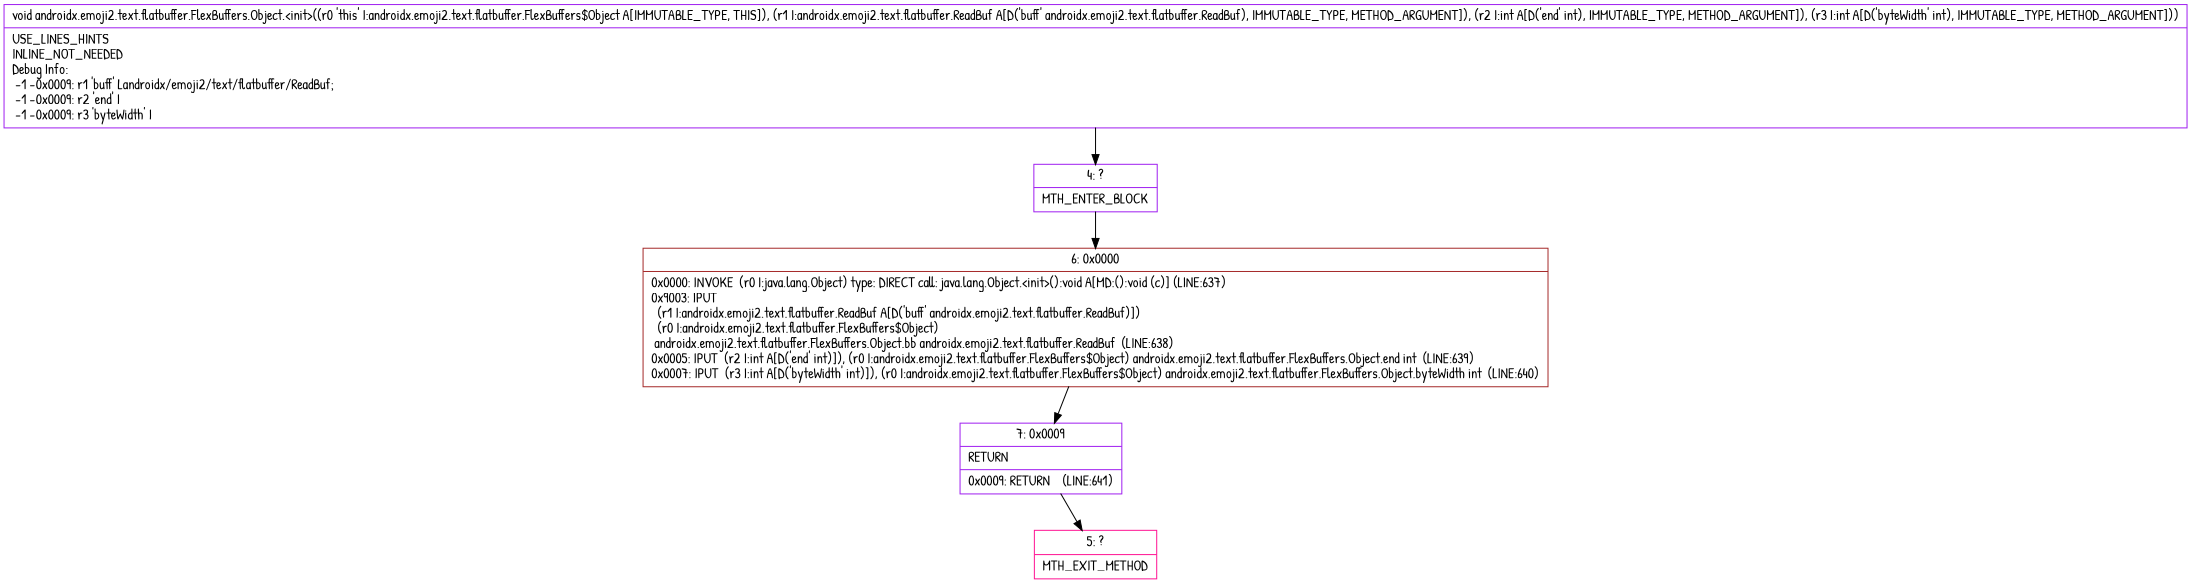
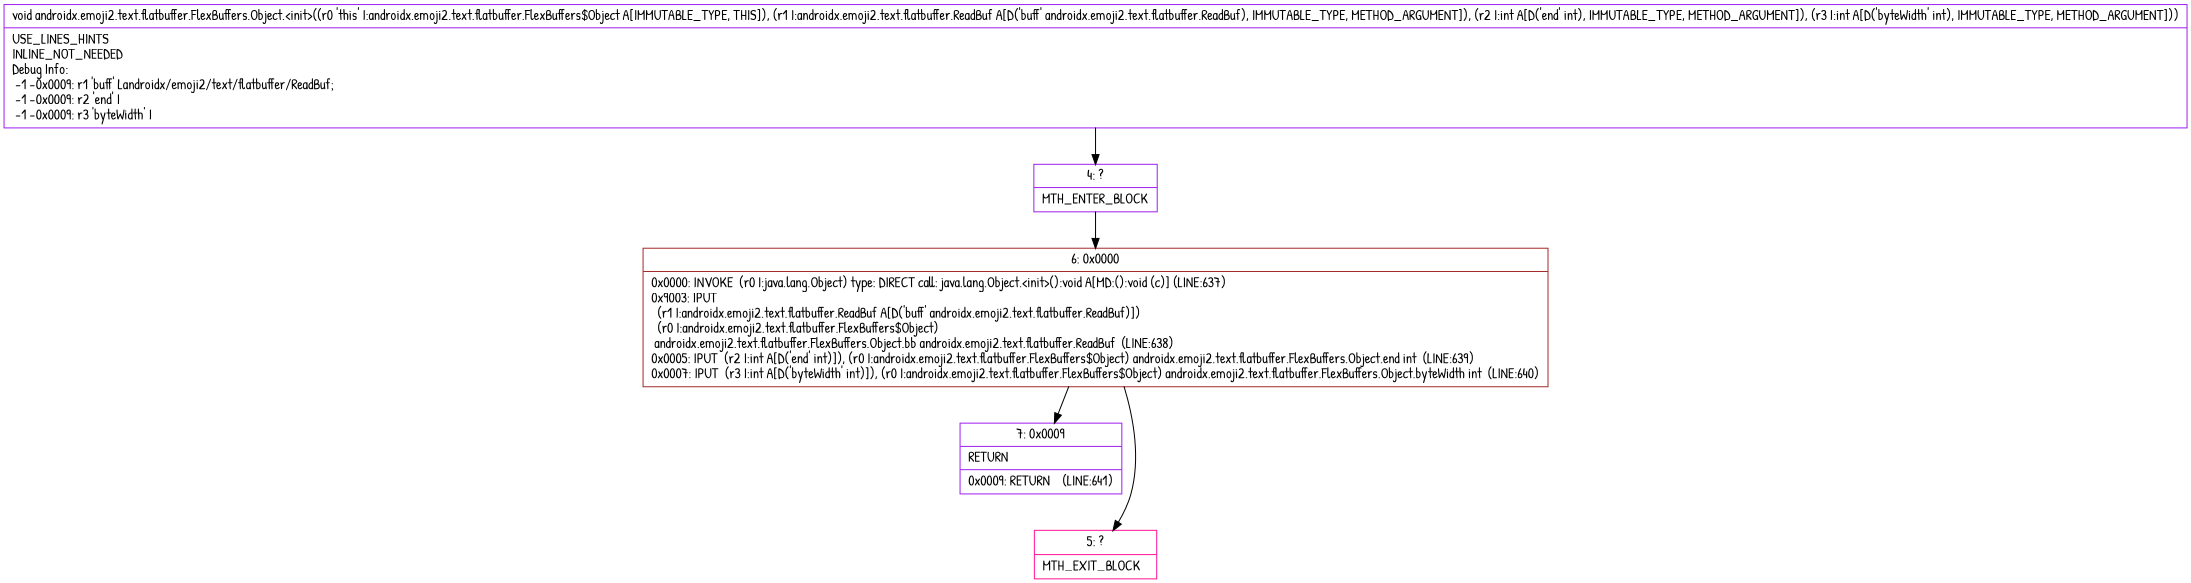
  digraph {
    fontname="Patrick Hand"
    node [color=purple fontname="Patrick Hand" shape=record]
    edge [fontname="Patrick Hand"]
    n1 [label="{4\:\ ?|MTH_ENTER_BLOCK\l}"]
    n2 [color=brown label="{6\:\ 0x0000|0x0000: INVOKE  (r0 I:java.lang.Object) type: DIRECT call: java.lang.Object.\<init\>():void A[MD:():void (c)] (LINE:637)\l0x9003: IPUT  \l  (r1 I:androidx.emoji2.text.flatbuffer.ReadBuf A[D('buff' androidx.emoji2.text.flatbuffer.ReadBuf)])\l  (r0 I:androidx.emoji2.text.flatbuffer.FlexBuffers$Object)\l androidx.emoji2.text.flatbuffer.FlexBuffers.Object.bb androidx.emoji2.text.flatbuffer.ReadBuf  (LINE:638)\l0x0005: IPUT  (r2 I:int A[D('end' int)]), (r0 I:androidx.emoji2.text.flatbuffer.FlexBuffers$Object) androidx.emoji2.text.flatbuffer.FlexBuffers.Object.end int  (LINE:639)\l0x0007: IPUT  (r3 I:int A[D('byteWidth' int)]), (r0 I:androidx.emoji2.text.flatbuffer.FlexBuffers$Object) androidx.emoji2.text.flatbuffer.FlexBuffers.Object.byteWidth int  (LINE:640)\l}"]
    n3 [label="{7\:\ 0x0009|RETURN\l|0x0009: RETURN    (LINE:641)\l}"]
-   n4 [color=deeppink label="{5\:\ ?|MTH_EXIT_METHOD\l}"]
+   n4 [color=deeppink label="{5\:\ ?|MTH_EXIT_BLOCK\l}"]
    n5 [label="{void androidx.emoji2.text.flatbuffer.FlexBuffers.Object.\<init\>((r0 'this' I:androidx.emoji2.text.flatbuffer.FlexBuffers$Object A[IMMUTABLE_TYPE, THIS]), (r1 I:androidx.emoji2.text.flatbuffer.ReadBuf A[D('buff' androidx.emoji2.text.flatbuffer.ReadBuf), IMMUTABLE_TYPE, METHOD_ARGUMENT]), (r2 I:int A[D('end' int), IMMUTABLE_TYPE, METHOD_ARGUMENT]), (r3 I:int A[D('byteWidth' int), IMMUTABLE_TYPE, METHOD_ARGUMENT]))  | USE_LINES_HINTS\lINLINE_NOT_NEEDED\lDebug Info:\l  \-1 \-0x0009: r1 'buff' Landroidx\/emoji2\/text\/flatbuffer\/ReadBuf;\l  \-1 \-0x0009: r2 'end' I\l  \-1 \-0x0009: r3 'byteWidth' I\l}"]
    n1 -> n2
    n2 -> n3
-   n3 -> n4
+   n2 -> n4
    n5 -> n1
  }
